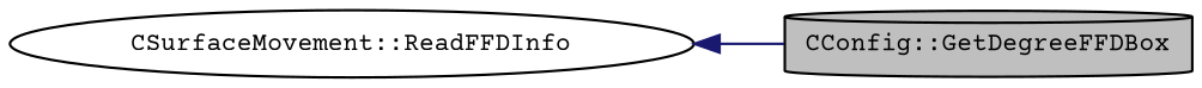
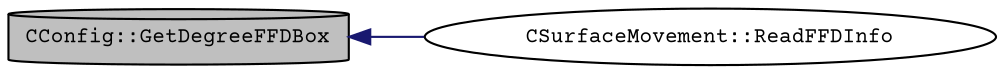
  digraph {
    rankdir=LR
    fontname="Courier Prime"
    node [color=black fontname="Courier Prime" fontsize=10 style=filled]
    n1 [fillcolor=grey75 fontcolor=black height=0.2 label="CConfig::GetDegreeFFDBox" shape=cylinder width=0.4]
    n2 [fillcolor=white height=0.2 label="CSurfaceMovement::ReadFFDInfo" shape=ellipse width=0.4]
-   n2 -> n1 [color=midnightblue dir=back fontname="Courier Prime" fontsize=10 labelfontname=Helvetica labelfontsize=10 style=solid]
+   n1 -> n2 [color=midnightblue dir=back fontname="Courier Prime" fontsize=10 labelfontname=Helvetica labelfontsize=10 style=solid]
  }
